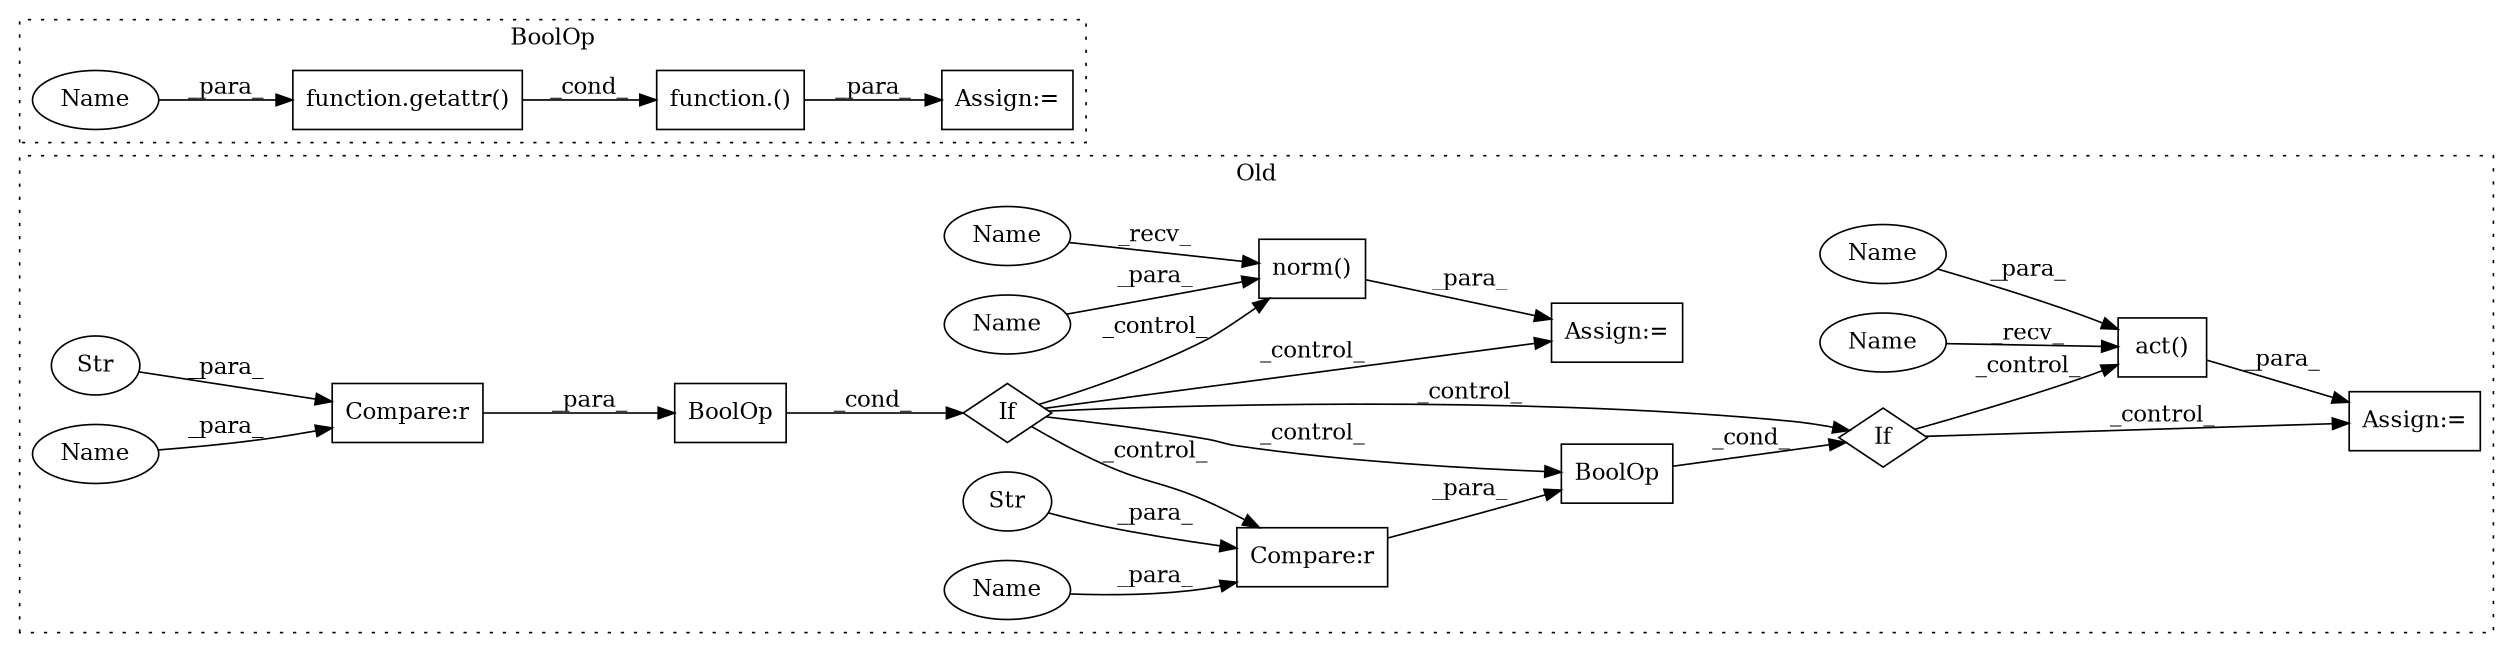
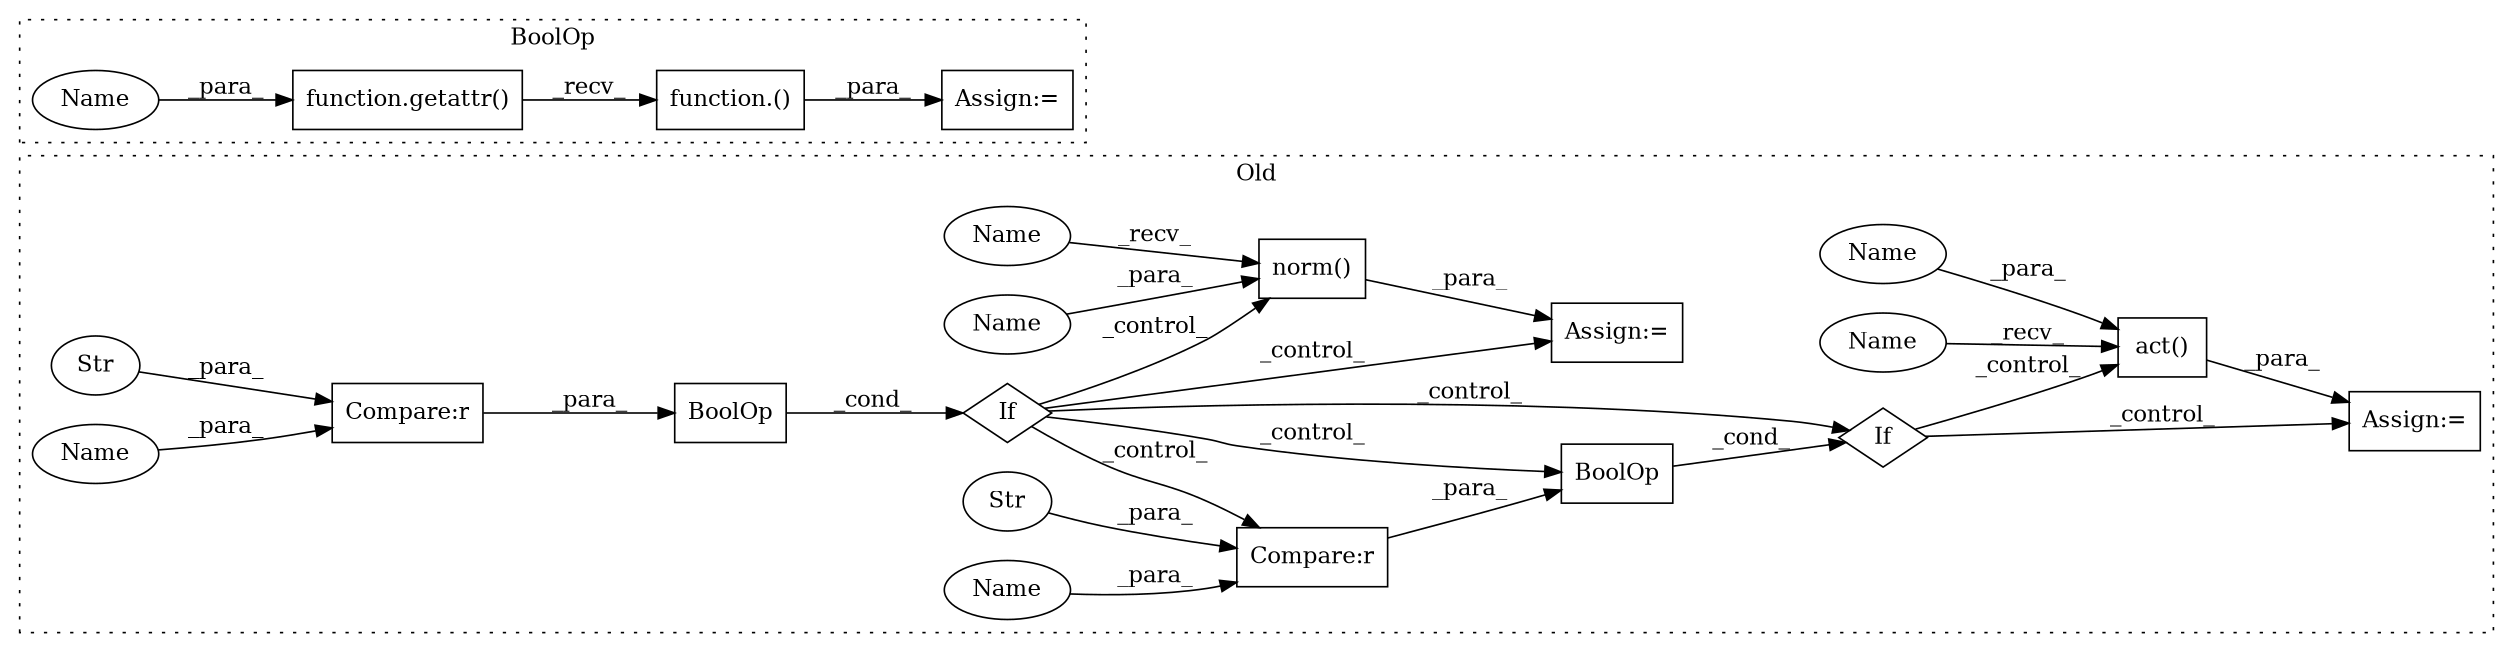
  digraph {
    rankdir=LR
    node [a=87 l=5 s=4028 shape=box]
    n1 [a=96 l=0 label=If shape=diamond]
    n2 [a=68 l=3 label="Assign:=" s=4167]
    n3 [a=40 l=15 label="Compare:r"]
    n4 [a=68 l=3 label="Assign:=" s=4082]
    n5 [a=66 l=6 label=Str s=4037 shape=ellipse]
    n6 [a=75 l="9,1" label="act()" s="4170,4180"]
    n7 [a=96 l=0 label=If s=4115 shape=diamond]
    n8 [a=40 l=14 label="Compare:r" s=4115]
    n9 [a=66 label=Str s=4124 shape=ellipse]
    n10 [a=72 l=35 label=BoolOp]
    n11 [a=75 l="10,1" label="norm()" s="4085,4096"]
    n12 [a=72 l=33 label=BoolOp s=4115]
    n13 [l=1 label=Name s=4179 shape=ellipse]
    n14 [l=1 label=Name s=4095 shape=ellipse]
    n15 [l=4 label=Name s=4085 shape=ellipse]
    n16 [l=4 label=Name s=4170 shape=ellipse]
    n17 [label=Name s=4115 shape=ellipse]
    n18 [label=Name shape=ellipse]
    n19 [a=75 l="21,1" label="function.()" s="4268,4290"]
    n20 [a=68 l=3 label="Assign:=" s=4265]
    n21 [a=75 l="8,1" label="function.getattr()" s="4268,4287"]
    n22 [label=Name s=4282 shape=ellipse]
    subgraph cluster_1 {
      label=Old
      style=dotted
      n1
      n2
      n3
      n4
      n5
      n6
      n7
      n8
      n9
      n10
      n11
      n12
      n13
      n14
      n15
      n16
      n17
      n18
    }
    subgraph cluster_2 {
      label=BoolOp
      style=dotted
      n19
      n20
      n21
      n22
    }
    n1 -> n4 [label=_control_]
    n1 -> n7 [label=_control_]
    n1 -> n8 [label=_control_]
    n1 -> n11 [label=_control_]
    n1 -> n12 [label=_control_]
    n3 -> n10 [label=_para_]
    n5 -> n3 [label=_para_]
    n6 -> n2 [label=_para_]
    n7 -> n2 [label=_control_]
    n7 -> n6 [label=_control_]
    n8 -> n12 [label=_para_]
    n9 -> n8 [label=_para_]
    n10 -> n1 [label=_cond_]
    n11 -> n4 [label=_para_]
    n12 -> n7 [label=_cond_]
    n13 -> n6 [label=_para_]
    n14 -> n11 [label=_para_]
    n15 -> n11 [label=_recv_]
    n16 -> n6 [label=_recv_]
    n17 -> n8 [label=_para_]
    n18 -> n3 [label=_para_]
    n19 -> n20 [label=_para_]
-   n21 -> n19 [label=_cond_]
+   n21 -> n19 [label=_recv_]
    n22 -> n21 [label=_para_]
  }
